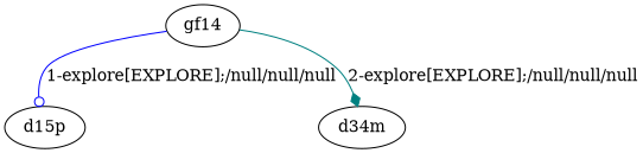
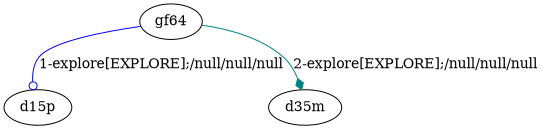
  digraph {
-   gf14
+   gf14 [label=gf64]
    d15p
-   d35m [label=d34m]
+   d35m
    gf14 -> d15p [arrowhead=odot color=blue label="1-explore[EXPLORE];/null/null/null"]
    gf14 -> d35m [arrowhead=diamond color=teal label="2-explore[EXPLORE];/null/null/null"]
  }
